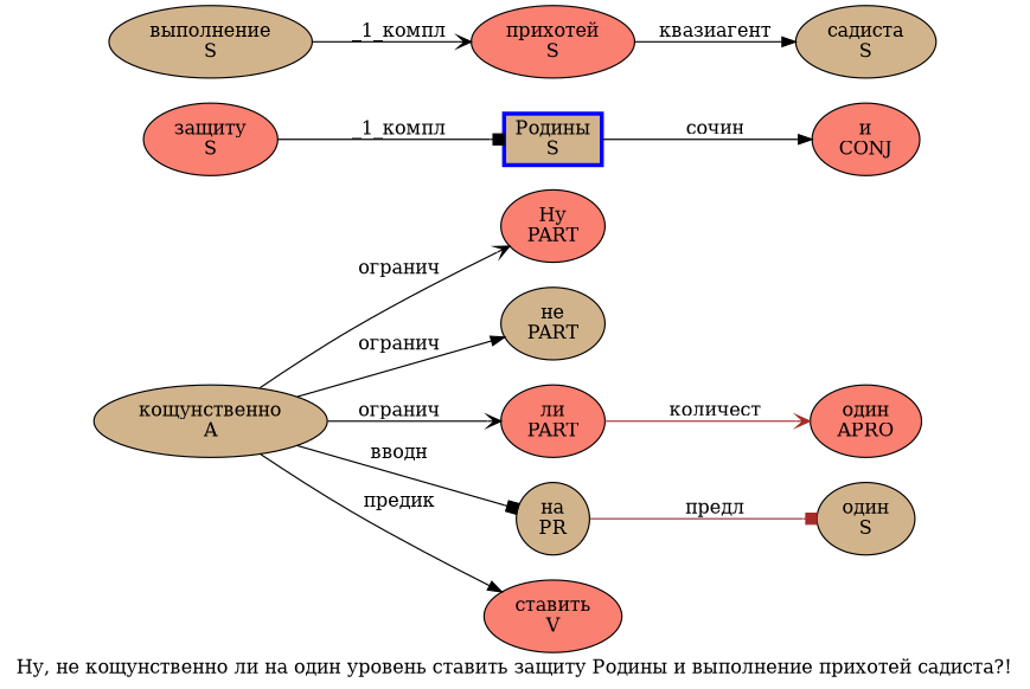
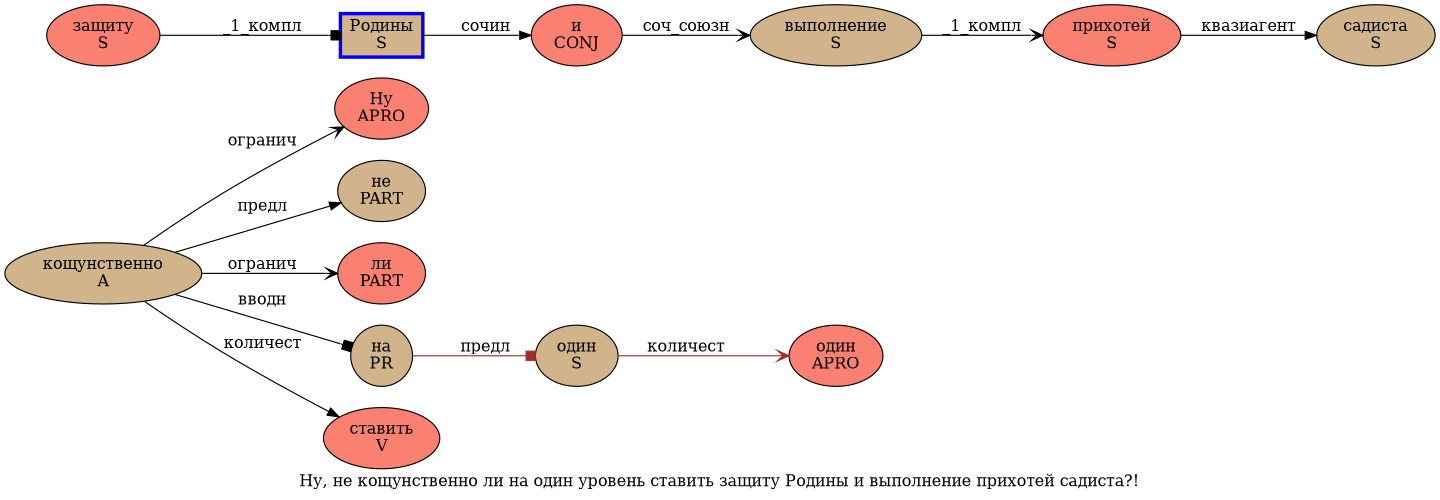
  digraph {
    label="Ну, не кощунственно ли на один уровень ставить защиту Родины и выполнение прихотей садиста?!"
    rankdir=LR
    node [fillcolor=salmon penwidth=1 shape=ellipse style=filled]
    edge [arrowhead=vee color=black]
-   n1 [label="Ну\nPART"]
+   n1 [label="Ну\nAPRO"]
    n2 [fillcolor=tan label="не\nPART"]
    n3 [fillcolor=tan label="кощунственно\nA"]
    n4 [label="ли\nPART"]
    n5 [fillcolor=tan label="на\nPR"]
    n6 [label="ставить\nV"]
    n7 [fillcolor=tan label="один\nS"]
    n8 [label="один\nAPRO"]
    n9 [label="защиту\nS"]
    n10 [color=blue fillcolor=tan label="Родины\nS" penwidth=3 shape=box]
    n11 [label="и\nCONJ"]
    n12 [fillcolor=tan label="выполнение\nS"]
    n13 [label="прихотей\nS"]
    n14 [fillcolor=tan label="садиста\nS"]
    n3 -> n1 [label="огранич"]
-   n3 -> n2 [arrowhead=normal label="огранич"]
+   n3 -> n2 [arrowhead=normal label="предл"]
    n3 -> n4 [label="огранич"]
    n3 -> n5 [arrowhead=box label="вводн"]
-   n3 -> n6 [arrowhead=normal label="предик"]
+   n3 -> n6 [arrowhead=normal label="количест"]
    n5 -> n7 [arrowhead=box color=brown label="предл"]
-   n4 -> n8 [color=brown label="количест"]
+   n7 -> n8 [color=brown label="количест"]
    n9 -> n10 [arrowhead=box label="_1_компл"]
    n10 -> n11 [arrowhead=normal label="сочин"]
+   n11 -> n12 [label="соч_союзн"]
    n12 -> n13 [label="_1_компл"]
    n13 -> n14 [arrowhead=normal label="квазиагент"]
  }
